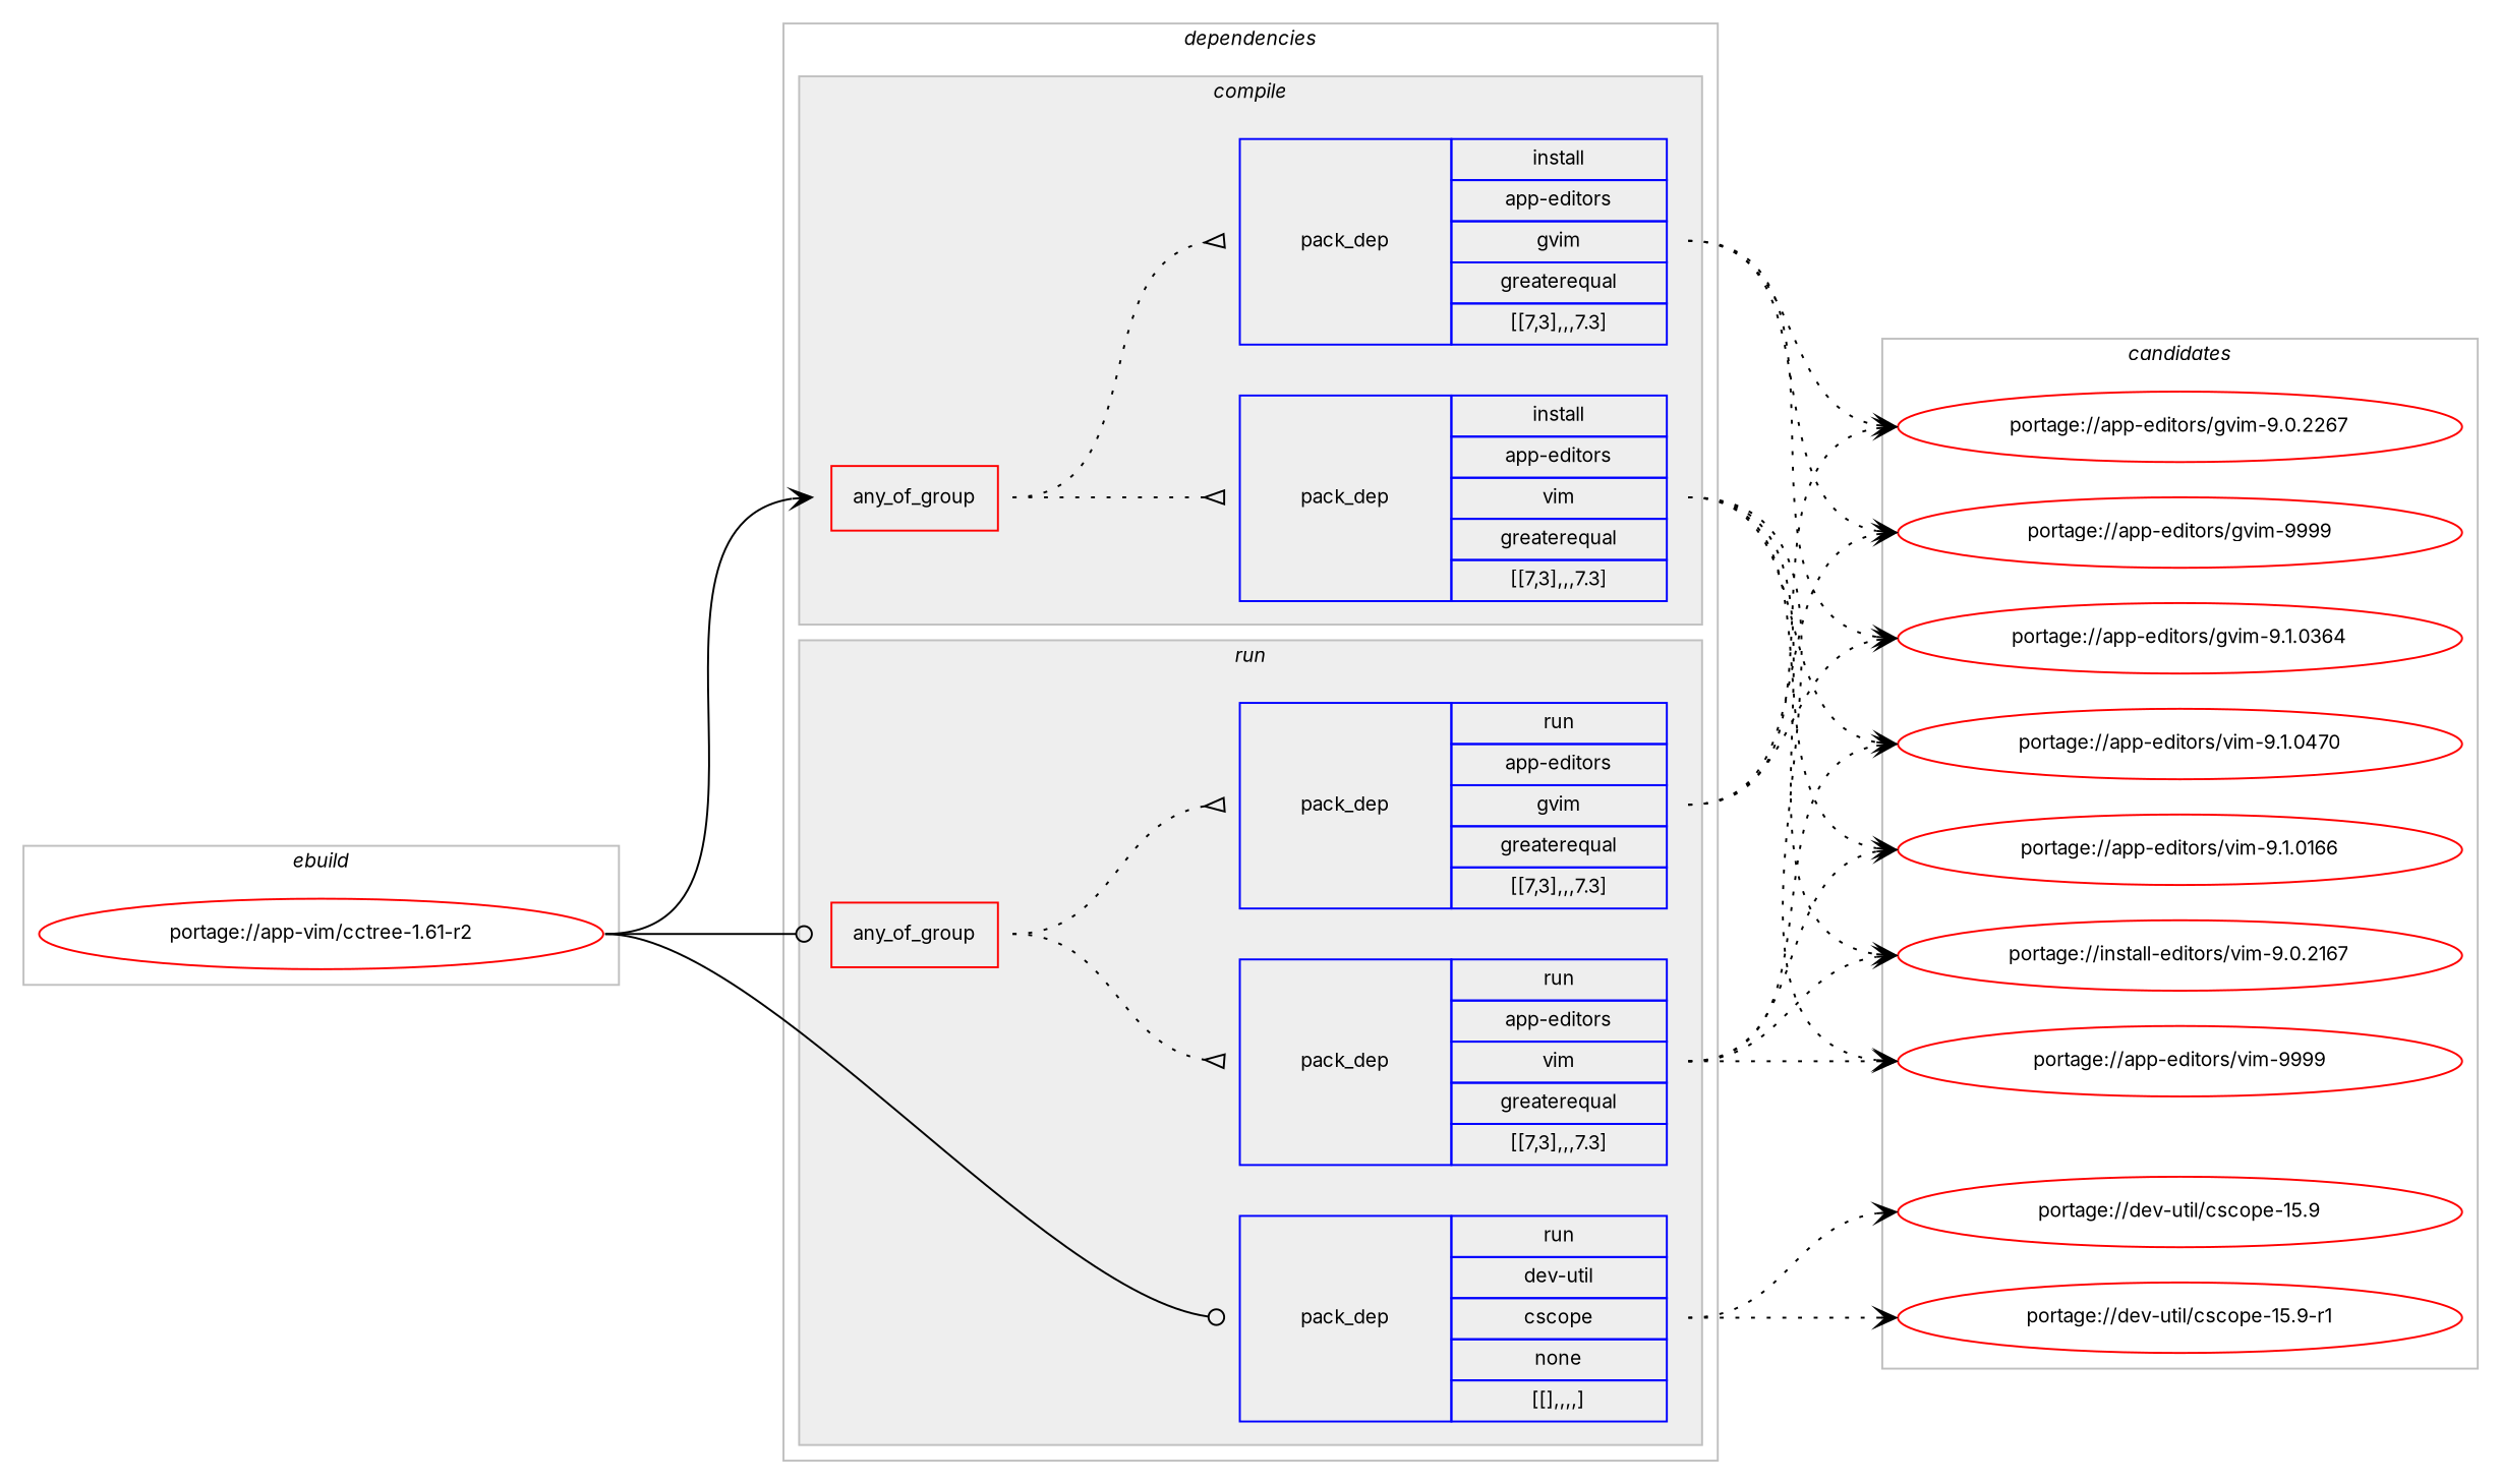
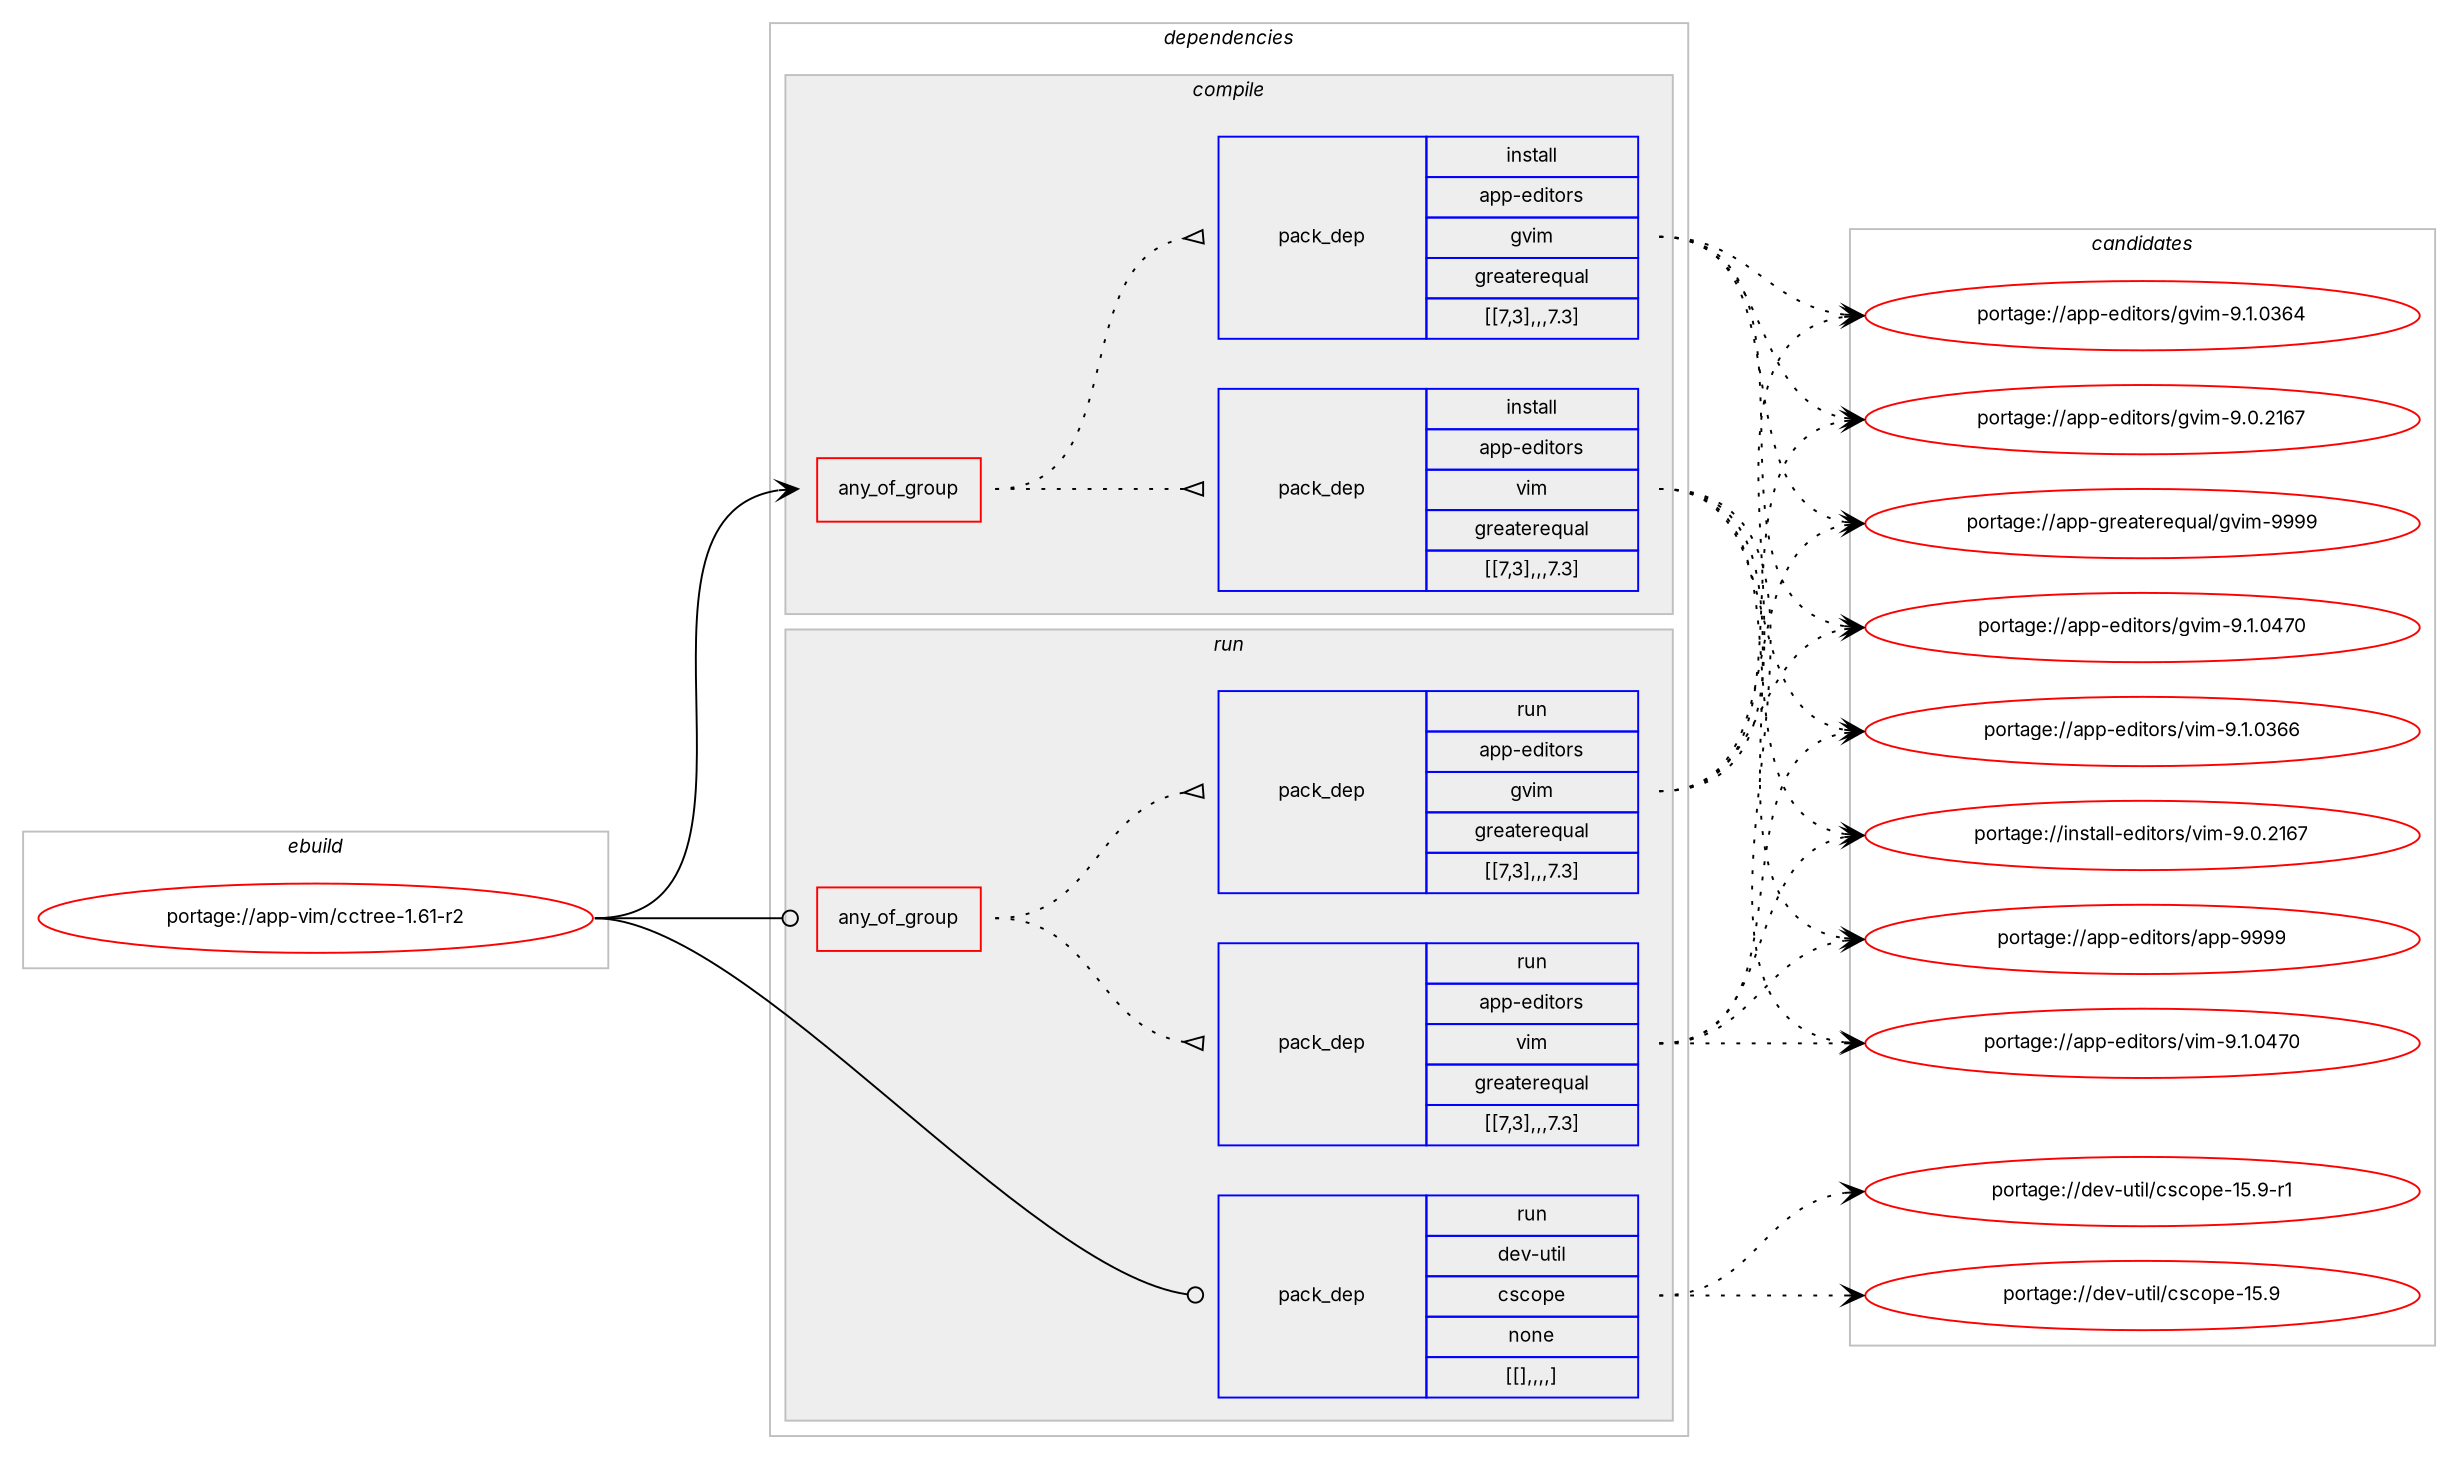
  digraph {
    compound=true
    concentrate=true
    fontname=Inter
    fontsize=10
    newrank=true
    rankdir=LR
    ranksep=1.5
    node [color=red fontname=Inter fontsize=10]
    edge [arrowhead=vee fontname=Inter headport=w style=dotted tailport=e weight=100]
    n1 [label="portage://app-vim/cctree-1.61-r2" width=4]
    n2 [color=blue label=<<TABLE BORDER="0" CELLBORDER="1" CELLSPACING="0" CELLPADDING="4" WIDTH="220"><TR><TD ROWSPAN="6" CELLPADDING="30">pack_dep</TD></TR><TR><TD WIDTH="110">install</TD></TR><TR><TD>app-editors</TD></TR><TR><TD>vim</TD></TR><TR><TD>greaterequal</TD></TR><TR><TD>[[7,3],,,7.3]</TD></TR></TABLE>> shape=none]
    n3 [color=blue label=<<TABLE BORDER="0" CELLBORDER="1" CELLSPACING="0" CELLPADDING="4" WIDTH="220"><TR><TD ROWSPAN="6" CELLPADDING="30">pack_dep</TD></TR><TR><TD WIDTH="110">install</TD></TR><TR><TD>app-editors</TD></TR><TR><TD>gvim</TD></TR><TR><TD>greaterequal</TD></TR><TR><TD>[[7,3],,,7.3]</TD></TR></TABLE>> shape=none]
    n4 [label=<<TABLE BORDER="0" CELLBORDER="1" CELLSPACING="0" CELLPADDING="4"><TR><TD CELLPADDING="10">any_of_group</TD></TR></TABLE>> shape=none]
    n5 [color=blue label=<<TABLE BORDER="0" CELLBORDER="1" CELLSPACING="0" CELLPADDING="4" WIDTH="220"><TR><TD ROWSPAN="6" CELLPADDING="30">pack_dep</TD></TR><TR><TD WIDTH="110">run</TD></TR><TR><TD>app-editors</TD></TR><TR><TD>vim</TD></TR><TR><TD>greaterequal</TD></TR><TR><TD>[[7,3],,,7.3]</TD></TR></TABLE>> shape=none]
    n6 [color=blue label=<<TABLE BORDER="0" CELLBORDER="1" CELLSPACING="0" CELLPADDING="4" WIDTH="220"><TR><TD ROWSPAN="6" CELLPADDING="30">pack_dep</TD></TR><TR><TD WIDTH="110">run</TD></TR><TR><TD>app-editors</TD></TR><TR><TD>gvim</TD></TR><TR><TD>greaterequal</TD></TR><TR><TD>[[7,3],,,7.3]</TD></TR></TABLE>> shape=none]
    n7 [label=<<TABLE BORDER="0" CELLBORDER="1" CELLSPACING="0" CELLPADDING="4"><TR><TD CELLPADDING="10">any_of_group</TD></TR></TABLE>> shape=none]
    n8 [color=blue label=<<TABLE BORDER="0" CELLBORDER="1" CELLSPACING="0" CELLPADDING="4" WIDTH="220"><TR><TD ROWSPAN="6" CELLPADDING="30">pack_dep</TD></TR><TR><TD WIDTH="110">run</TD></TR><TR><TD>dev-util</TD></TR><TR><TD>cscope</TD></TR><TR><TD>none</TD></TR><TR><TD>[[],,,,]</TD></TR></TABLE>> shape=none]
-   n9 [label="portage://app-editors/vim-9999" width=4]
+   n9 [label="portage://app-editors/app-9999" width=4]
    n10 [label="portage://app-editors/vim-9.1.0470" width=4]
-   n11 [label="portage://app-editors/vim-9.1.0166" width=4]
+   n11 [label="portage://app-editors/vim-9.1.0366" width=4]
    n12 [label="portage://install-editors/vim-9.0.2167" width=4]
-   n13 [label="portage://app-editors/gvim-9999" width=4]
+   n13 [label="portage://app-greaterequal/gvim-9999" width=4]
+   n14 [label="portage://app-editors/gvim-9.1.0470" width=4]
    n15 [label="portage://app-editors/gvim-9.1.0364" width=4]
-   n16 [label="portage://app-editors/gvim-9.0.2267" width=4]
+   n16 [label="portage://app-editors/gvim-9.0.2167" width=4]
    n17 [label="portage://dev-util/cscope-15.9-r1" width=4]
    n18 [label="portage://dev-util/cscope-15.9" width=4]
    subgraph cluster_1 {
      color=gray
      label=<<i>ebuild</i>>
      n1
    }
    subgraph cluster_2 {
      color=gray
      label=<<i>dependencies</i>>
      subgraph cluster_3 {
        color=gray
        fillcolor="#eeeeee"
        label=<<i>compile</i>>
        style=filled
        subgraph sub_4 {
          color=gray
          fillcolor="#eeeeee"
          label=<<i>compile</i>>
          style=filled
          n4
          subgraph sub_5 {
            color=gray
            fillcolor="#eeeeee"
            label=<<i>compile</i>>
            style=filled
            n2
          }
          subgraph sub_6 {
            color=gray
            fillcolor="#eeeeee"
            label=<<i>compile</i>>
            style=filled
            n3
          }
        }
      }
      subgraph cluster_7 {
        color=gray
        fillcolor="#eeeeee"
        label=<<i>compile and run</i>>
        style=filled
      }
      subgraph cluster_8 {
        color=gray
        fillcolor="#eeeeee"
        label=<<i>run</i>>
        style=filled
        subgraph sub_9 {
          color=gray
          fillcolor="#eeeeee"
          label=<<i>run</i>>
          style=filled
          n7
          subgraph sub_10 {
            color=gray
            fillcolor="#eeeeee"
            label=<<i>run</i>>
            style=filled
            n5
          }
          subgraph sub_11 {
            color=gray
            fillcolor="#eeeeee"
            label=<<i>run</i>>
            style=filled
            n6
          }
        }
        subgraph sub_12 {
          color=gray
          fillcolor="#eeeeee"
          label=<<i>run</i>>
          style=filled
          n8
        }
      }
    }
    subgraph cluster_13 {
      color=gray
      label=<<i>candidates</i>>
      rank=same
      subgraph sub_14 {
        color=black
        label=<<i>candidates</i>>
        nodesep=1
        rank=same
        n9
        n10
        n11
        n12
      }
      subgraph sub_15 {
        color=black
        label=<<i>candidates</i>>
        nodesep=1
        rank=same
        n13
+       n14
        n15
        n16
      }
      subgraph sub_16 {
        color=black
        label=<<i>candidates</i>>
        nodesep=1
        rank=same
        n9
        n10
        n11
        n12
      }
      subgraph sub_17 {
        color=black
        label=<<i>candidates</i>>
        nodesep=1
        rank=same
        n13
+       n14
        n15
        n16
      }
      subgraph sub_18 {
        color=black
        label=<<i>candidates</i>>
        nodesep=1
        rank=same
        n17
        n18
      }
    }
    n1 -> n4 [style=solid weight=20]
    n1 -> n7 [arrowhead=odot style=solid weight=20]
    n1 -> n8 [arrowhead=odot style=solid weight=20]
    n2 -> n9
    n2 -> n10
    n2 -> n11
    n2 -> n12
    n3 -> n13
+   n3 -> n14
    n3 -> n15
    n3 -> n16
    n4 -> n2 [arrowhead=oinv weight=20]
    n4 -> n3 [arrowhead=oinv weight=20]
    n5 -> n9
    n5 -> n10
    n5 -> n11
    n5 -> n12
    n6 -> n13
+   n6 -> n14
    n6 -> n15
    n6 -> n16
    n7 -> n5 [arrowhead=oinv weight=20]
    n7 -> n6 [arrowhead=oinv weight=20]
    n8 -> n17
    n8 -> n18
  }
